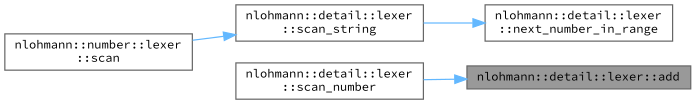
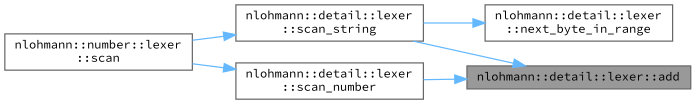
  digraph {
    fontname="Source Code Pro"
    rankdir=RL
    node [color=grey40 fillcolor=white fontname="Source Code Pro" fontsize=10 shape=box style=filled]
    edge [color=steelblue1 dir=back fontname="Source Code Pro" fontsize=10 labelfontname=Helvetica labelfontsize=10 style=solid]
    n1 [color=gray40 fillcolor=grey60 fontcolor=black height=0.2 label="nlohmann::detail::lexer::add" width=0.4]
    n2 [height=0.2 label="nlohmann::detail::lexer\l::scan_string" width=0.4]
    n3 [height=0.2 label="nlohmann::detail::lexer\l::scan_number" width=0.4]
-   n4 [height=0.2 label="nlohmann::detail::lexer\l::next_number_in_range" width=0.4]
+   n4 [height=0.2 label="nlohmann::detail::lexer\l::next_byte_in_range" width=0.4]
    n5 [height=0.2 label="nlohmann::number::lexer\l::scan" width=0.4]
+   n1 -> n2
    n1 -> n3
    n2 -> n5
+   n3 -> n5
    n4 -> n2
  }
